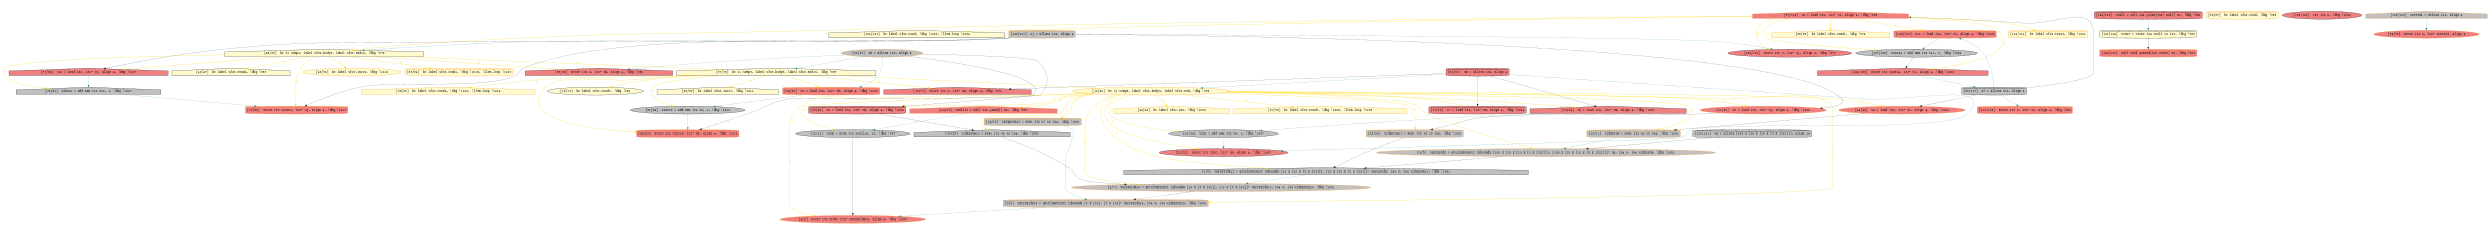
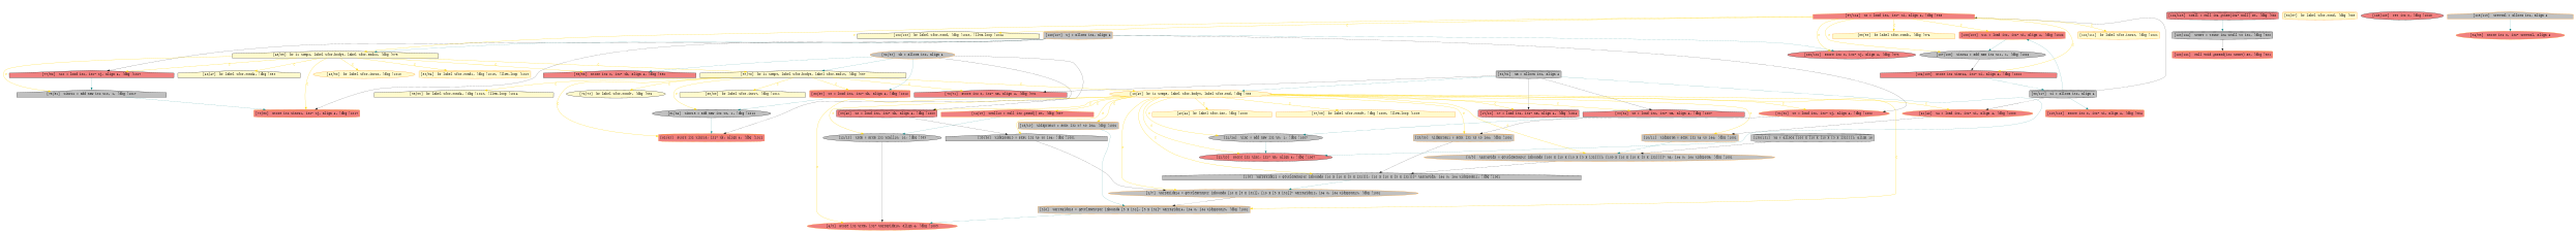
  digraph {
    fontname="Courier Prime"
    node [color=black fillcolor=lightcoral fontname="Courier Prime" shape=cylinder style=filled]
    edge [color=gold fontcolor=black fontname="Courier Prime" penwidth=0.5 style=solid]
    n1 [fillcolor=lemonchiffon label="[102/103]  br label %for.cond, !dbg !1023, !llvm.loop !1024" shape=house]
    n2 [fillcolor=lemonchiffon label="[72/73]  br label %for.cond7, !dbg !992" shape=ellipse]
    n3 [fillcolor=grey label="[130/131]  %a = alloca [100 x [10 x [10 x [5 x i32]]]], align 16"]
    n4 [color=darkorange fillcolor=grey label="[0/9]  %arrayidx = getelementptr inbounds [100 x [10 x [10 x [5 x i32]]]], [100 x [10 x [10 x [5 x i32]]]]* %a, i64 0, i64 %idxprom, !dbg !1001" shape=ellipse]
    n5 [fillcolor=grey label="[1/8]  %arrayidx12 = getelementptr inbounds [10 x [10 x [5 x i32]]], [10 x [10 x [5 x i32]]]* %arrayidx, i64 0, i64 %idxprom11, !dbg !1001" shape=house]
    n6 [fillcolor=grey label="[96/117]  %i = alloca i32, align 4"]
    n7 [color=darkorange label="[41/42]  %4 = load i32, i32* %i, align 4, !dbg !1000" shape=ellipse]
    n8 [color=darkorange label="[106/109]  %11 = load i32, i32* %i, align 4, !dbg !1022"]
    n9 [color=darkorange label="[97/114]  %0 = load i32, i32* %i, align 4, !dbg !966" shape=house]
    n10 [color=darkorange label="[115/116]  store i32 0, i32* %i, align 4, !dbg !964"]
    n11 [color=darkorange fillcolor=grey label="[10/11]  %idxprom = sext i32 %4 to i64, !dbg !1001"]
    n12 [fillcolor=grey label="[107/108]  %inc24 = add nsw i32 %11, 1, !dbg !1022" shape=ellipse]
    n13 [label="[104/105]  store i32 %inc24, i32* %i, align 4, !dbg !1022" shape=house]
    n14 [color=darkorange fillcolor=lemonchiffon label="[88/89]  br label %for.cond1, !dbg !974" shape=house]
    n15 [fillcolor=lemonchiffon label="[48/85]  br i1 %cmp2, label %for.body3, label %for.end22, !dbg !978" shape=house]
    n16 [label="[100/101]  store i32 0, i32* %j, align 4, !dbg !973" shape=ellipse]
    n17 [color=darkorange fillcolor=lemonchiffon label="[110/111]  br label %for.inc23, !dbg !1021"]
    n18 [fillcolor=grey label="[61/64]  %inc18 = add nsw i32 %9, 1, !dbg !1012" shape=ellipse]
    n19 [color=darkorange label="[62/63]  store i32 %inc18, i32* %k, align 4, !dbg !1012"]
    n20 [label="[39/40]  %6 = load i32, i32* %k, align 4, !dbg !1003"]
    n21 [fillcolor=grey label="[35/36]  %idxprom13 = sext i32 %6 to i64, !dbg !1001" shape=house]
    n22 [color=darkorange fillcolor=grey label="[2/7]  %arrayidx14 = getelementptr inbounds [10 x [5 x i32]], [10 x [5 x i32]]* %arrayidx12, i64 0, i64 %idxprom13, !dbg !1001" shape=ellipse]
    n23 [fillcolor=grey label="[12/13]  %rem = srem i32 %call10, 10, !dbg !999" shape=ellipse]
    n24 [color=darkorange label="[4/5]  store i32 %rem, i32* %arrayidx16, align 4, !dbg !1005" shape=ellipse]
-   n25 [fillcolor=lemonchiffon label="[123/124]  %conv = trunc i64 %call to i32, !dbg !960"]
+   n25 [fillcolor=grey label="[123/124]  %conv = trunc i64 %call to i32, !dbg !960"]
    n26 [color=darkorange label="[120/121]  call void @srand(i32 %conv) #3, !dbg !961"]
    n27 [color=darkorange fillcolor=lemonchiffon label="[43/44]  br label %for.inc, !dbg !1006" shape=house]
    n28 [color=darkorange fillcolor=grey label="[3/6]  %arrayidx16 = getelementptr inbounds [5 x i32], [5 x i32]* %arrayidx14, i64 0, i64 %idxprom15, !dbg !1001"]
    n29 [fillcolor=grey label="[78/81]  %inc21 = add nsw i32 %10, 1, !dbg !1017" shape=house]
    n30 [color=darkorange label="[79/80]  store i32 %inc21, i32* %j, align 4, !dbg !1017"]
-   n31 [label="[90/91]  %m = alloca i32, align 4"]
+   n31 [fillcolor=grey label="[90/91]  %m = alloca i32, align 4"]
    n32 [label="[70/71]  store i32 0, i32* %m, align 4, !dbg !991" shape=house]
    n33 [color=darkorange fillcolor=lemonchiffon label="[16/45]  br i1 %cmp8, label %for.body9, label %for.end, !dbg !996" shape=ellipse]
    n34 [label="[17/20]  %7 = load i32, i32* %m, align 4, !dbg !1004"]
    n35 [label="[22/23]  store i32 %inc, i32* %m, align 4, !dbg !1007" shape=ellipse]
    n36 [label="[33/34]  %8 = load i32, i32* %m, align 4, !dbg !1007" shape=house]
    n37 [color=darkorange label="[31/32]  %5 = load i32, i32* %j, align 4, !dbg !1002" shape=ellipse]
    n38 [color=darkorange fillcolor=grey label="[29/30]  %idxprom11 = sext i32 %5 to i64, !dbg !1001"]
    n39 [color=darkorange fillcolor=lemonchiffon label="[37/38]  br label %for.cond7, !dbg !1008, !llvm.loop !1009" shape=house]
    n40 [color=darkorange label="[14/15]  %call10 = call i32 @rand() #3, !dbg !997" shape=house]
    n41 [fillcolor=grey label="[21/24]  %inc = add nsw i32 %8, 1, !dbg !1007" shape=ellipse]
    n42 [color=darkorange fillcolor=grey label="[18/19]  %idxprom15 = sext i32 %7 to i64, !dbg !1001"]
    n43 [color=darkorange fillcolor=lemonchiffon label="[86/87]  br label %for.cond, !dbg !965"]
    n44 [fillcolor=lemonchiffon label="[57/76]  br i1 %cmp5, label %for.body6, label %for.end19, !dbg !987" shape=house]
    n45 [fillcolor=lemonchiffon label="[68/69]  br label %for.inc17, !dbg !1011" shape=house]
    n46 [color=darkorange label="[60/65]  %9 = load i32, i32* %k, align 4, !dbg !1012"]
-   n47 [color=darkorange fillcolor=lemonchiffon label="[58/59]  br label %for.cond4, !dbg !1013, !llvm.loop !1014" shape=house]
+   n47 [fillcolor=lemonchiffon label="[58/59]  br label %for.cond4, !dbg !1013, !llvm.loop !1014" shape=house]
    n48 [fillcolor=lemonchiffon label="[46/47]  br label %for.cond4, !dbg !983" shape=house]
    n49 [color=darkorange fillcolor=lemonchiffon label="[49/50]  br label %for.inc20, !dbg !1016" shape=ellipse]
    n50 [color=darkorange fillcolor=grey label="[126/127]  %j = alloca i32, align 4"]
    n51 [label="[77/82]  %10 = load i32, i32* %j, align 4, !dbg !1017" shape=house]
    n52 [label="[55/56]  store i32 0, i32* %k, align 4, !dbg !982" shape=house]
    n53 [color=darkorange fillcolor=lemonchiffon label="[83/84]  br label %for.cond1, !dbg !1018, !llvm.loop !1019"]
    n54 [color=darkorange fillcolor=grey label="[92/93]  %k = alloca i32, align 4" shape=ellipse]
    n55 [label="[128/129]  ret i32 0, !dbg !1026" shape=ellipse]
    n56 [color=darkorange fillcolor=grey label="[118/119]  %retval = alloca i32, align 4" shape=house]
    n57 [color=darkorange label="[94/95]  store i32 0, i32* %retval, align 4" shape=ellipse]
    n58 [label="[122/125]  %call = call i64 @time(i64* null) #3, !dbg !960"]
    n3 -> n4 [color=black]
    n4 -> n5 [color=black]
    n5 -> n22 [color=teal]
    n6 -> n7 [color=black]
    n6 -> n8 [color=teal]
    n6 -> n9 [color=black]
    n6 -> n10 [color=teal]
    n7 -> n11 [color=black]
    n8 -> n12 [color=teal]
    n9 -> n1 [fontcolor=gold label=C penwidth=1.0]
    n9 -> n8 [fontcolor=gold label=C penwidth=1.0]
    n9 -> n12 [fontcolor=gold label=C penwidth=1.0]
    n9 -> n13 [fontcolor=gold label=C penwidth=1.0]
    n9 -> n14 [fontcolor=gold label=C penwidth=1.0]
    n9 -> n15 [fontcolor=gold label=C penwidth=1.0]
    n9 -> n16 [fontcolor=gold label=C penwidth=1.0]
    n9 -> n17 [fontcolor=gold label=C penwidth=1.0]
    n11 -> n4 [color=teal]
    n12 -> n13 [color=black]
    n13 -> n6 [color=teal]
    n15 -> n29 [fontcolor=gold label=C penwidth=1.0]
    n15 -> n30 [fontcolor=gold label=C penwidth=1.0]
    n15 -> n44 [fontcolor=gold label=C penwidth=1.0]
    n15 -> n48 [fontcolor=gold label=C penwidth=1.0]
    n15 -> n49 [fontcolor=gold label=C penwidth=1.0]
    n15 -> n51 [fontcolor=gold label=C penwidth=1.0]
    n15 -> n52 [fontcolor=gold label=C penwidth=1.0]
    n15 -> n53 [fontcolor=gold label=C penwidth=1.0]
    n18 -> n19 [color=teal]
    n20 -> n21 [color=black]
    n21 -> n22 [color=black]
    n22 -> n28 [color=black]
    n23 -> n24 [color=black]
    n25 -> n26 [color=black]
    n28 -> n24 [color=teal]
    n29 -> n30 [color=teal]
    n31 -> n32 [color=black]
    n31 -> n33 [color=teal]
    n31 -> n34 [color=black]
    n31 -> n35 [color=teal]
    n31 -> n36 [color=black]
    n33 -> n4 [fontcolor=gold label=C penwidth=1.0]
    n33 -> n5 [fontcolor=gold label=C penwidth=1.0]
    n33 -> n7 [fontcolor=gold label=C penwidth=1.0]
    n33 -> n11 [fontcolor=gold label=C penwidth=1.0]
    n33 -> n20 [fontcolor=gold label=C penwidth=1.0]
    n33 -> n21 [fontcolor=gold label=C penwidth=1.0]
    n33 -> n22 [fontcolor=gold label=C penwidth=1.0]
    n33 -> n23 [fontcolor=gold label=C penwidth=1.0]
    n33 -> n24 [fontcolor=gold label=C penwidth=1.0]
    n33 -> n27 [fontcolor=gold label=C penwidth=1.0]
    n33 -> n28 [fontcolor=gold label=C penwidth=1.0]
    n33 -> n34 [fontcolor=gold label=C penwidth=1.0]
    n33 -> n35 [fontcolor=gold label=C penwidth=1.0]
    n33 -> n36 [fontcolor=gold label=C penwidth=1.0]
    n33 -> n37 [fontcolor=gold label=C penwidth=1.0]
    n33 -> n38 [fontcolor=gold label=C penwidth=1.0]
    n33 -> n39 [fontcolor=gold label=C penwidth=1.0]
    n33 -> n40 [fontcolor=gold label=C penwidth=1.0]
    n33 -> n41 [fontcolor=gold label=C penwidth=1.0]
    n33 -> n42 [fontcolor=gold label=C penwidth=1.0]
    n36 -> n41 [color=teal]
    n37 -> n38 [color=black]
    n38 -> n5 [color=black]
    n40 -> n23 [color=teal]
    n41 -> n35 [color=teal]
    n42 -> n28 [color=teal]
    n44 -> n2 [fontcolor=gold label=C penwidth=1.0]
    n44 -> n18 [fontcolor=gold label=C penwidth=1.0]
    n44 -> n19 [fontcolor=gold label=C penwidth=1.0]
    n44 -> n32 [fontcolor=gold label=C penwidth=1.0]
    n44 -> n33 [fontcolor=gold label=C penwidth=1.0]
    n44 -> n45 [fontcolor=gold label=C penwidth=1.0]
    n44 -> n46 [fontcolor=gold label=C penwidth=1.0]
    n44 -> n47 [fontcolor=gold label=C penwidth=1.0]
    n46 -> n18 [color=teal]
    n50 -> n15 [color=teal]
    n50 -> n16 [color=teal]
    n50 -> n30 [color=black]
    n50 -> n37 [color=black]
    n50 -> n51 [color=black]
    n51 -> n29 [color=teal]
    n54 -> n19 [color=black]
    n54 -> n20 [color=black]
    n54 -> n44 [color=teal]
    n54 -> n46 [color=teal]
    n54 -> n52 [color=teal]
    n56 -> n57 [color=teal]
    n58 -> n25 [color=teal]
  }
